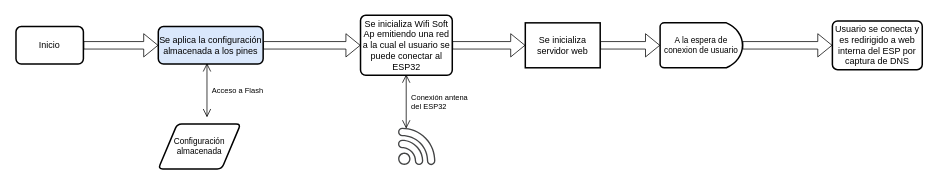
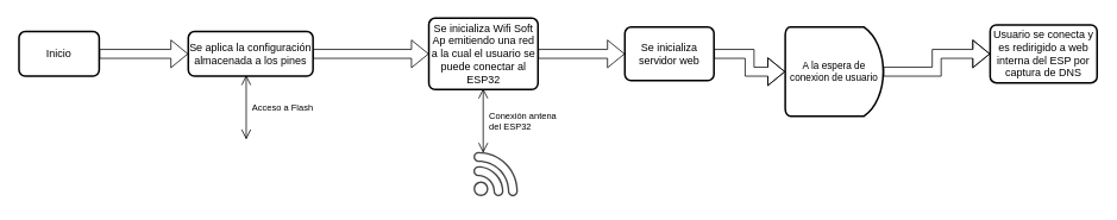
  <mxCell id="0" />
  <mxCell id="1" parent="0" />
  <mxCell id="2" style="edgeStyle=orthogonalEdgeStyle;rounded=0;orthogonalLoop=1;jettySize=auto;html=1;exitX=1;exitY=0.5;exitDx=0;exitDy=0;entryX=0;entryY=0.5;entryDx=0;entryDy=0;shape=flexArrow;" parent="1" source="3" target="8" edge="1"><mxGeometry relative="1" as="geometry" /></mxCell>
  <mxCell id="3" value="Inicio" style="rounded=1;whiteSpace=wrap;html=1;absoluteArcSize=1;arcSize=14;strokeWidth=2;" parent="1" vertex="1"><mxGeometry x="20" y="35" width="90" height="50" as="geometry" /></mxCell>
  <mxCell id="4" style="edgeStyle=orthogonalEdgeStyle;shape=flexArrow;rounded=0;orthogonalLoop=1;jettySize=auto;html=1;exitX=1;exitY=0.5;exitDx=0;exitDy=0;entryX=0;entryY=0.5;entryDx=0;entryDy=0;strokeColor=default;align=center;verticalAlign=middle;fontFamily=Helvetica;fontSize=11;fontColor=default;labelBackgroundColor=default;endArrow=classic;" parent="1" source="5" target="6" edge="1"><mxGeometry relative="1" as="geometry" /></mxCell>
  <mxCell id="5" value="Se inicializa Wifi Soft Ap emitiendo una red a la cual el usuario se puede conectar al ESP32" style="rounded=1;whiteSpace=wrap;html=1;absoluteArcSize=1;arcSize=14;strokeWidth=2;" parent="1" vertex="1"><mxGeometry x="480" y="20" width="122.5" height="80" as="geometry" /></mxCell>
- <mxCell id="6" value="Se inicializa servidor web" style="whiteSpace=wrap;html=1;absoluteArcSize=1;arcSize=14;strokeWidth=2;rounded=0;" parent="1" vertex="1"><mxGeometry x="700" y="30" width="100" height="60" as="geometry" /></mxCell>
+ <mxCell id="6" value="Se inicializa servidor web" style="rounded=1;whiteSpace=wrap;html=1;absoluteArcSize=1;arcSize=14;strokeWidth=2;" parent="1" vertex="1"><mxGeometry x="700" y="30" width="100" height="60" as="geometry" /></mxCell>
  <mxCell id="7" style="edgeStyle=orthogonalEdgeStyle;shape=flexArrow;rounded=0;orthogonalLoop=1;jettySize=auto;html=1;exitX=1;exitY=0.5;exitDx=0;exitDy=0;entryX=0;entryY=0.5;entryDx=0;entryDy=0;strokeColor=default;align=center;verticalAlign=middle;fontFamily=Helvetica;fontSize=11;fontColor=default;labelBackgroundColor=default;endArrow=classic;" parent="1" source="8" target="5" edge="1"><mxGeometry relative="1" as="geometry" /></mxCell>
- <mxCell id="8" value="Se aplica la configuración almacenada a los pines" style="rounded=1;whiteSpace=wrap;html=1;absoluteArcSize=1;arcSize=14;strokeWidth=2;fillColor=#dae8fc;" parent="1" vertex="1"><mxGeometry x="210" y="35" width="140" height="50" as="geometry" /></mxCell>
+ <mxCell id="8" value="Se aplica la configuración almacenada a los pines" style="rounded=1;whiteSpace=wrap;html=1;absoluteArcSize=1;arcSize=14;strokeWidth=2;" parent="1" vertex="1"><mxGeometry x="210" y="35" width="140" height="50" as="geometry" /></mxCell>
  <mxCell id="9" style="edgeStyle=orthogonalEdgeStyle;shape=flexArrow;rounded=0;orthogonalLoop=1;jettySize=auto;html=1;exitX=1;exitY=0.5;exitDx=0;exitDy=0;entryX=0;entryY=0.5;entryDx=0;entryDy=0;entryPerimeter=0;strokeColor=default;align=center;verticalAlign=middle;fontFamily=Helvetica;fontSize=11;fontColor=default;labelBackgroundColor=default;endArrow=classic;" parent="1" source="6" target="15" edge="1"><mxGeometry relative="1" as="geometry"><mxPoint x="910" y="90" as="targetPoint" /></mxGeometry></mxCell>
- <mxCell id="10" value="Configuración almacenada" style="shape=parallelogram;html=1;strokeWidth=2;perimeter=parallelogramPerimeter;whiteSpace=wrap;rounded=1;arcSize=12;size=0.23;fontFamily=Helvetica;fontSize=11;fontColor=default;labelBackgroundColor=none;" parent="1" vertex="1"><mxGeometry x="210" y="165" width="110" height="60" as="geometry" /></mxCell>
  <mxCell id="11" value="Acceso a Flash" style="labelPosition=right;align=left;shape=mxgraph.electrical.signal_sources.voltage;shadow=0;dashed=0;strokeWidth=1;fontSize=10;html=1;fontFamily=Helvetica;fontColor=default;labelBackgroundColor=default;" parent="1" vertex="1"><mxGeometry x="270" y="85" width="10" height="70" as="geometry" /></mxCell>
  <mxCell id="12" value="" style="sketch=0;pointerEvents=1;shadow=0;dashed=0;html=1;strokeColor=none;fillColor=#434445;aspect=fixed;labelPosition=center;verticalLabelPosition=bottom;verticalAlign=top;align=center;outlineConnect=0;shape=mxgraph.vvd.wi_fi;fontFamily=Helvetica;fontSize=11;fontColor=default;labelBackgroundColor=default;" parent="1" vertex="1"><mxGeometry x="530" y="170" width="50" height="50" as="geometry" /></mxCell>
  <mxCell id="13" value="Conexión antena&lt;div&gt;del ESP32&lt;/div&gt;" style="labelPosition=right;align=left;shape=mxgraph.electrical.signal_sources.voltage;shadow=0;dashed=0;strokeWidth=1;fontSize=10;html=1;fontFamily=Helvetica;fontColor=default;labelBackgroundColor=default;" parent="1" vertex="1"><mxGeometry x="536" y="100" width="10" height="70" as="geometry" /></mxCell>
  <mxCell id="14" style="edgeStyle=orthogonalEdgeStyle;shape=flexArrow;rounded=0;orthogonalLoop=1;jettySize=auto;html=1;exitX=1;exitY=0.5;exitDx=0;exitDy=0;exitPerimeter=0;entryX=0;entryY=0.5;entryDx=0;entryDy=0;strokeColor=default;align=center;verticalAlign=middle;fontFamily=Helvetica;fontSize=11;fontColor=default;labelBackgroundColor=default;endArrow=classic;" parent="1" source="15" target="16" edge="1"><mxGeometry relative="1" as="geometry" /></mxCell>
- <mxCell id="15" value="A la espera de conexion de usuario" style="strokeWidth=2;html=1;shape=mxgraph.flowchart.delay;whiteSpace=wrap;fontFamily=Helvetica;fontSize=11;fontColor=default;labelBackgroundColor=none;" parent="1" vertex="1"><mxGeometry x="880" y="30" width="110" height="60" as="geometry" /></mxCell>
+ <mxCell id="15" value="A la espera de conexion de usuario" style="strokeWidth=2;html=1;shape=mxgraph.flowchart.delay;whiteSpace=wrap;fontFamily=Helvetica;fontSize=11;fontColor=default;labelBackgroundColor=none;" parent="1" vertex="1"><mxGeometry x="880" y="30" width="110" height="100" as="geometry" /></mxCell>
  <mxCell id="16" value="Usuario se conecta y es redirigido a web interna del ESP por captura de DNS" style="rounded=1;whiteSpace=wrap;html=1;absoluteArcSize=1;arcSize=14;strokeWidth=2;" parent="1" vertex="1"><mxGeometry x="1110" y="27.5" width="120" height="65" as="geometry" /></mxCell>
